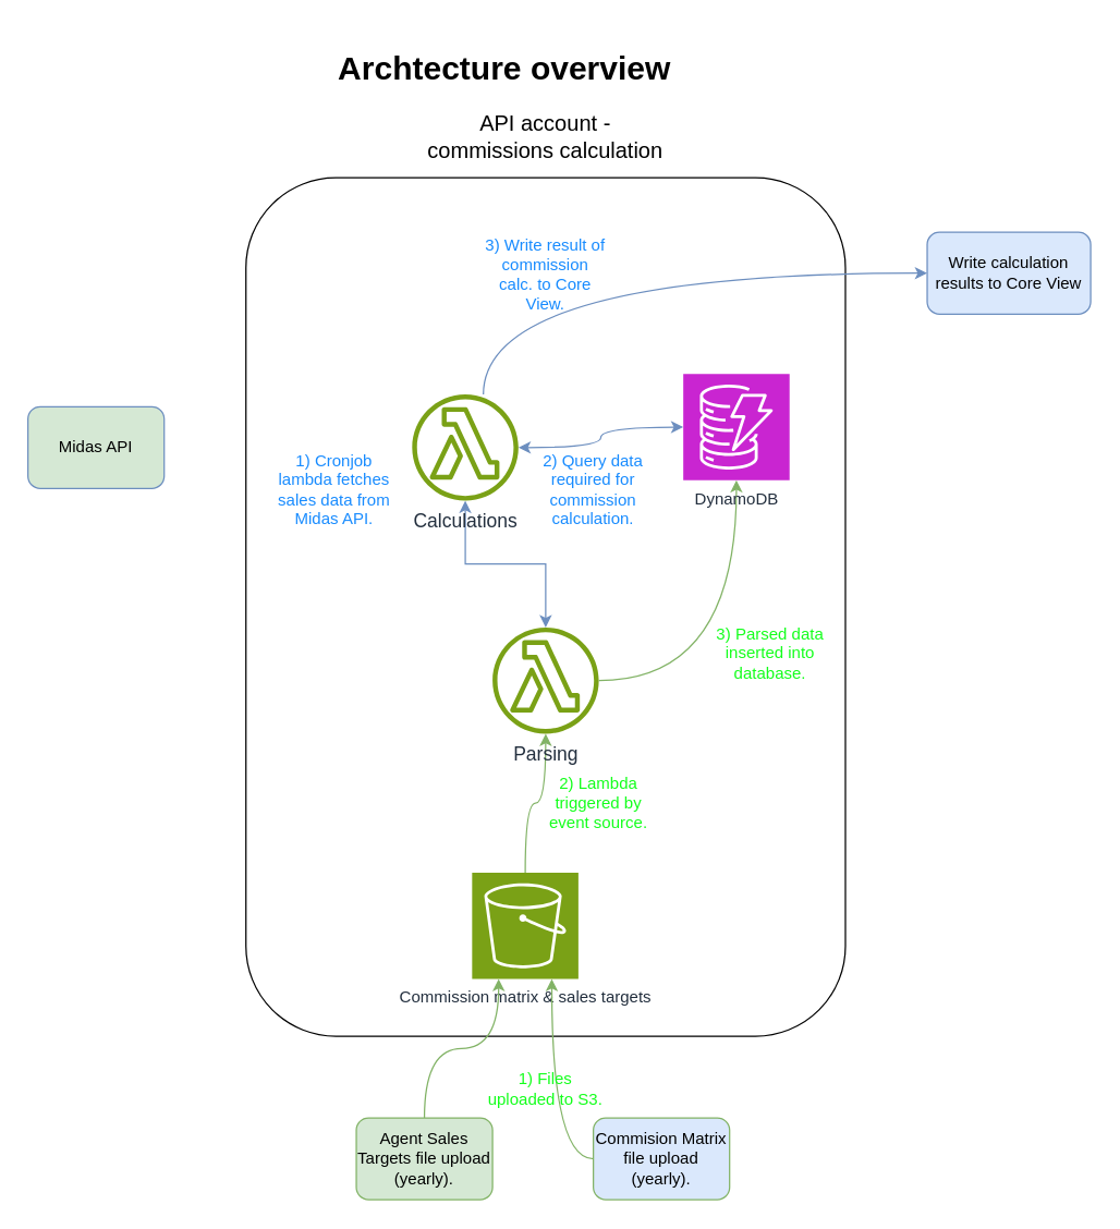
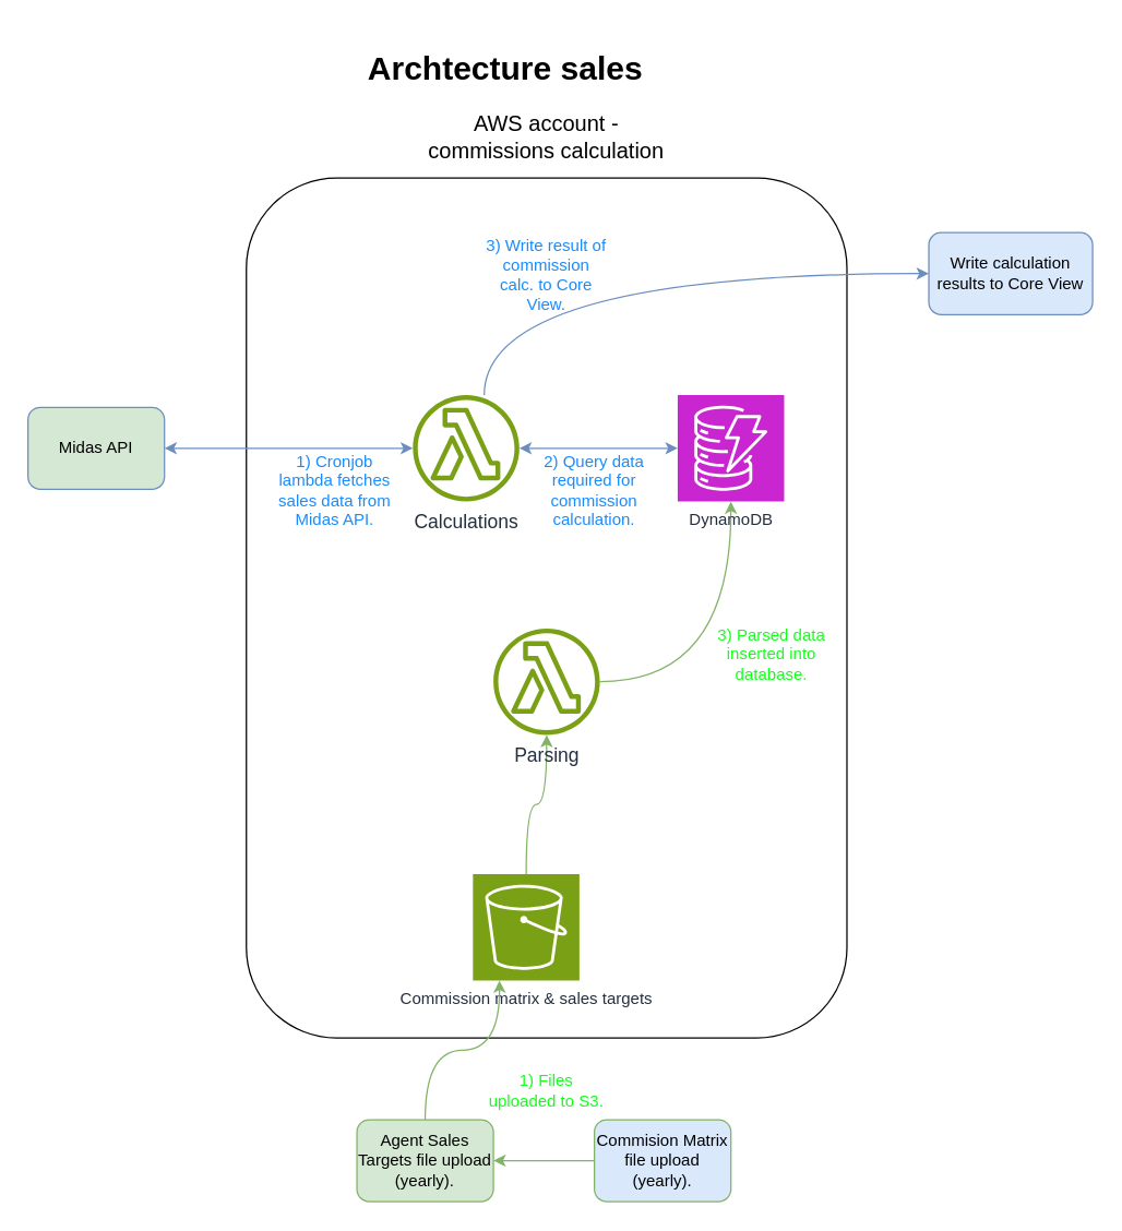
  <mxCell id="0" />
  <mxCell id="1" parent="0" />
  <mxCell id="2" value="" style="rounded=1;whiteSpace=wrap;html=1;fillColor=none;" parent="1" vertex="1"><mxGeometry x="180" y="130" width="440" height="630" as="geometry" /></mxCell>
  <mxCell id="3" value="Midas API" style="rounded=1;whiteSpace=wrap;html=1;fillColor=#d5e8d4;strokeColor=#6c8ebf;" parent="1" vertex="1"><mxGeometry x="20" y="298" width="100" height="60" as="geometry" /></mxCell>
  <mxCell id="4" style="edgeStyle=orthogonalEdgeStyle;orthogonalLoop=1;jettySize=auto;html=1;startArrow=classic;startFill=1;curved=1;entryX=0;entryY=0.5;entryDx=0;entryDy=0;entryPerimeter=0;fillColor=#dae8fc;strokeColor=#6c8ebf;" parent="1" source="7" edge="1" target="24"><mxGeometry relative="1" as="geometry"><mxPoint x="610" y="328" as="targetPoint" /></mxGeometry></mxCell>
  <mxCell id="5" style="edgeStyle=orthogonalEdgeStyle;orthogonalLoop=1;jettySize=auto;html=1;exitX=0.67;exitY=0;exitDx=0;exitDy=0;exitPerimeter=0;entryX=0;entryY=0.5;entryDx=0;entryDy=0;curved=1;fillColor=#dae8fc;strokeColor=#6c8ebf;" parent="1" source="7" target="9" edge="1"><mxGeometry relative="1" as="geometry" /></mxCell>
- <mxCell id="6" style="edgeStyle=orthogonalEdgeStyle;rounded=0;orthogonalLoop=1;jettySize=auto;html=1;startArrow=classic;startFill=1;fillColor=#dae8fc;strokeColor=#6c8ebf;" edge="1" parent="1" source="7" target="12"><mxGeometry relative="1" as="geometry" /></mxCell>
+ <mxCell id="6" style="edgeStyle=orthogonalEdgeStyle;rounded=0;orthogonalLoop=1;jettySize=auto;html=1;entryX=1;entryY=0.5;entryDx=0;entryDy=0;startArrow=classic;startFill=1;fillColor=#dae8fc;strokeColor=#6c8ebf;" edge="1" parent="1" source="7" target="3"><mxGeometry relative="1" as="geometry" /></mxCell>
  <mxCell id="7" value="&lt;span style=&quot;font-size: 14px;&quot;&gt;Calculations&lt;/span&gt;" style="sketch=0;outlineConnect=0;fontColor=#232F3E;gradientColor=none;fillColor=#7AA116;strokeColor=none;dashed=0;verticalLabelPosition=bottom;verticalAlign=top;align=center;html=1;fontSize=12;fontStyle=0;aspect=fixed;pointerEvents=1;shape=mxgraph.aws4.lambda_function;points=[[0,0.2,0,0,0],[0,0.4,0,0,0],[0,0.6,0,0,0],[0,0.8,0,0,0],[0.33,0,0,0,0],[0.67,0,0,0,0],[1,0.2,0,0,0],[1,0.4,0,0,0],[1,0.6,0,0,0],[1,0.8,0,0,0]];" parent="1" vertex="1"><mxGeometry x="302" y="289" width="78" height="78" as="geometry" /></mxCell>
- <mxCell id="8" value="&lt;font style=&quot;font-size: 16px;&quot;&gt;API account - commissions calculation&lt;/font&gt;" style="text;html=1;strokeColor=none;fillColor=none;align=center;verticalAlign=middle;whiteSpace=wrap;rounded=0;" parent="1" vertex="1"><mxGeometry x="310" y="50" width="180" height="100" as="geometry" /></mxCell>
+ <mxCell id="8" value="&lt;font style=&quot;font-size: 16px;&quot;&gt;AWS account - commissions calculation&lt;/font&gt;" style="text;html=1;strokeColor=none;fillColor=none;align=center;verticalAlign=middle;whiteSpace=wrap;rounded=0;" parent="1" vertex="1"><mxGeometry x="310" y="50" width="180" height="100" as="geometry" /></mxCell>
  <mxCell id="9" value="Write calculation results to Core View" style="rounded=1;whiteSpace=wrap;html=1;fillColor=#dae8fc;strokeColor=#6c8ebf;" parent="1" vertex="1"><mxGeometry x="680" y="170" width="120" height="60" as="geometry" /></mxCell>
  <mxCell id="10" style="edgeStyle=orthogonalEdgeStyle;orthogonalLoop=1;jettySize=auto;html=1;curved=1;fillColor=#d5e8d4;strokeColor=#82b366;" parent="1" source="11" target="12" edge="1"><mxGeometry relative="1" as="geometry" /></mxCell>
  <mxCell id="11" value="Commission matrix &amp;amp; sales targets" style="sketch=0;points=[[0,0,0],[0.25,0,0],[0.5,0,0],[0.75,0,0],[1,0,0],[0,1,0],[0.25,1,0],[0.5,1,0],[0.75,1,0],[1,1,0],[0,0.25,0],[0,0.5,0],[0,0.75,0],[1,0.25,0],[1,0.5,0],[1,0.75,0]];outlineConnect=0;fontColor=#232F3E;fillColor=#7AA116;strokeColor=#ffffff;dashed=0;verticalLabelPosition=bottom;verticalAlign=top;align=center;html=1;fontSize=12;fontStyle=0;aspect=fixed;shape=mxgraph.aws4.resourceIcon;resIcon=mxgraph.aws4.s3;" parent="1" vertex="1"><mxGeometry x="346" y="640" width="78" height="78" as="geometry" /></mxCell>
  <mxCell id="12" value="&lt;span style=&quot;font-size: 14px;&quot;&gt;Parsing&lt;/span&gt;" style="sketch=0;outlineConnect=0;fontColor=#232F3E;gradientColor=none;fillColor=#7AA116;strokeColor=none;dashed=0;verticalLabelPosition=bottom;verticalAlign=top;align=center;html=1;fontSize=12;fontStyle=0;aspect=fixed;pointerEvents=1;shape=mxgraph.aws4.lambda_function;points=[[0,0.2,0,0,0],[0,0.4,0,0,0],[0,0.6,0,0,0],[0,0.8,0,0,0],[0.33,0,0,0,0],[0.67,0,0,0,0],[1,0.2,0,0,0],[1,0.4,0,0,0],[1,0.6,0,0,0],[1,0.8,0,0,0]];" parent="1" vertex="1"><mxGeometry x="361" y="460" width="78" height="78" as="geometry" /></mxCell>
  <mxCell id="13" style="edgeStyle=orthogonalEdgeStyle;orthogonalLoop=1;jettySize=auto;html=1;curved=1;fillColor=#d5e8d4;strokeColor=#82b366;" parent="1" source="12" edge="1" target="24"><mxGeometry relative="1" as="geometry"><mxPoint x="649" y="367" as="targetPoint" /></mxGeometry></mxCell>
  <mxCell id="14" value="Agent Sales Targets file upload (yearly)." style="rounded=1;whiteSpace=wrap;html=1;fillColor=#d5e8d4;strokeColor=#82b366;" parent="1" vertex="1"><mxGeometry x="261" y="820" width="100" height="60" as="geometry" /></mxCell>
  <mxCell id="15" value="Commision Matrix file upload (yearly)." style="rounded=1;whiteSpace=wrap;html=1;fillColor=#dae8fc;strokeColor=#82b366;" parent="1" vertex="1"><mxGeometry x="435" y="820" width="100" height="60" as="geometry" /></mxCell>
  <mxCell id="16" style="edgeStyle=orthogonalEdgeStyle;orthogonalLoop=1;jettySize=auto;html=1;entryX=0.25;entryY=1;entryDx=0;entryDy=0;entryPerimeter=0;curved=1;fillColor=#d5e8d4;strokeColor=#82b366;" parent="1" source="14" target="11" edge="1"><mxGeometry relative="1" as="geometry" /></mxCell>
- <mxCell id="17" style="edgeStyle=orthogonalEdgeStyle;orthogonalLoop=1;jettySize=auto;html=1;entryX=0.75;entryY=1;entryDx=0;entryDy=0;entryPerimeter=0;curved=1;fillColor=#d5e8d4;strokeColor=#82b366;" parent="1" source="15" target="11" edge="1"><mxGeometry relative="1" as="geometry" /></mxCell>
+ <mxCell id="17" style="edgeStyle=orthogonalEdgeStyle;orthogonalLoop=1;jettySize=auto;html=1;curved=1;fillColor=#d5e8d4;strokeColor=#82b366;" parent="1" source="15" target="14" edge="1"><mxGeometry relative="1" as="geometry" /></mxCell>
  <mxCell id="18" value="1) Cronjob lambda fetches sales data from Midas API." style="text;html=1;strokeColor=none;fillColor=none;align=center;verticalAlign=middle;whiteSpace=wrap;rounded=0;fontColor=#178BFF;" parent="1" vertex="1"><mxGeometry x="200" y="330" width="90" height="58" as="geometry" /></mxCell>
  <mxCell id="19" value="2) Query data required for commission calculation." style="text;html=1;strokeColor=none;fillColor=none;align=center;verticalAlign=middle;whiteSpace=wrap;rounded=0;fontColor=#178BFF;" parent="1" vertex="1"><mxGeometry x="390" y="330" width="90" height="58" as="geometry" /></mxCell>
  <mxCell id="20" value="3) Write result of commission calc. to Core View." style="text;html=1;strokeColor=none;fillColor=none;align=center;verticalAlign=middle;whiteSpace=wrap;rounded=0;fontColor=#178BFF;" parent="1" vertex="1"><mxGeometry x="355" y="172" width="90" height="58" as="geometry" /></mxCell>
  <mxCell id="21" value="1) Files uploaded to S3." style="text;html=1;strokeColor=none;fillColor=none;align=center;verticalAlign=middle;whiteSpace=wrap;rounded=0;fontColor=#12FF1A;" parent="1" vertex="1"><mxGeometry x="355" y="770" width="90" height="58" as="geometry" /></mxCell>
- <mxCell id="22" value="2) Lambda triggered by event source." style="text;html=1;strokeColor=none;fillColor=none;align=center;verticalAlign=middle;whiteSpace=wrap;rounded=0;fontColor=#12FF1A;" parent="1" vertex="1"><mxGeometry x="394" y="560" width="90" height="58" as="geometry" /></mxCell>
  <mxCell id="23" value="3) Parsed data inserted into database." style="text;html=1;strokeColor=none;fillColor=none;align=center;verticalAlign=middle;whiteSpace=wrap;rounded=0;fontColor=#12FF1A;" parent="1" vertex="1"><mxGeometry x="520" y="450" width="90" height="58" as="geometry" /></mxCell>
- <mxCell id="24" value="&lt;div style=&quot;&quot;&gt;&lt;span style=&quot;background-color: initial;&quot;&gt;DynamoDB&lt;/span&gt;&lt;/div&gt;" style="sketch=0;points=[[0,0,0],[0.25,0,0],[0.5,0,0],[0.75,0,0],[1,0,0],[0,1,0],[0.25,1,0],[0.5,1,0],[0.75,1,0],[1,1,0],[0,0.25,0],[0,0.5,0],[0,0.75,0],[1,0.25,0],[1,0.5,0],[1,0.75,0]];outlineConnect=0;fontColor=#232F3E;fillColor=#C925D1;strokeColor=#ffffff;dashed=0;verticalLabelPosition=bottom;verticalAlign=top;align=center;html=1;fontSize=12;fontStyle=0;aspect=fixed;shape=mxgraph.aws4.resourceIcon;resIcon=mxgraph.aws4.dynamodb;" parent="1" vertex="1"><mxGeometry x="501" y="274" width="78" height="78" as="geometry" /></mxCell>
- <mxCell id="25" value="&lt;h1&gt;Archtecture overview&lt;/h1&gt;" style="text;html=1;strokeColor=none;fillColor=none;align=center;verticalAlign=middle;whiteSpace=wrap;rounded=0;" vertex="1" parent="1"><mxGeometry x="220" width="300" height="60" as="geometry" y="20" /></mxCell>
+ <mxCell id="24" value="&lt;div style=&quot;&quot;&gt;&lt;span style=&quot;background-color: initial;&quot;&gt;DynamoDB&lt;/span&gt;&lt;/div&gt;" style="sketch=0;points=[[0,0,0],[0.25,0,0],[0.5,0,0],[0.75,0,0],[1,0,0],[0,1,0],[0.25,1,0],[0.5,1,0],[0.75,1,0],[1,1,0],[0,0.25,0],[0,0.5,0],[0,0.75,0],[1,0.25,0],[1,0.5,0],[1,0.75,0]];outlineConnect=0;fontColor=#232F3E;fillColor=#C925D1;strokeColor=#ffffff;dashed=0;verticalLabelPosition=bottom;verticalAlign=top;align=center;html=1;fontSize=12;fontStyle=0;aspect=fixed;shape=mxgraph.aws4.resourceIcon;resIcon=mxgraph.aws4.dynamodb;" parent="1" vertex="1"><mxGeometry x="496" y="289" width="78" height="78" as="geometry" /></mxCell>
+ <mxCell id="25" value="&lt;h1&gt;Archtecture sales&lt;/h1&gt;" style="text;html=1;strokeColor=none;fillColor=none;align=center;verticalAlign=middle;whiteSpace=wrap;rounded=0;" vertex="1" parent="1"><mxGeometry x="220" width="300" height="60" as="geometry" y="20" /></mxCell>
